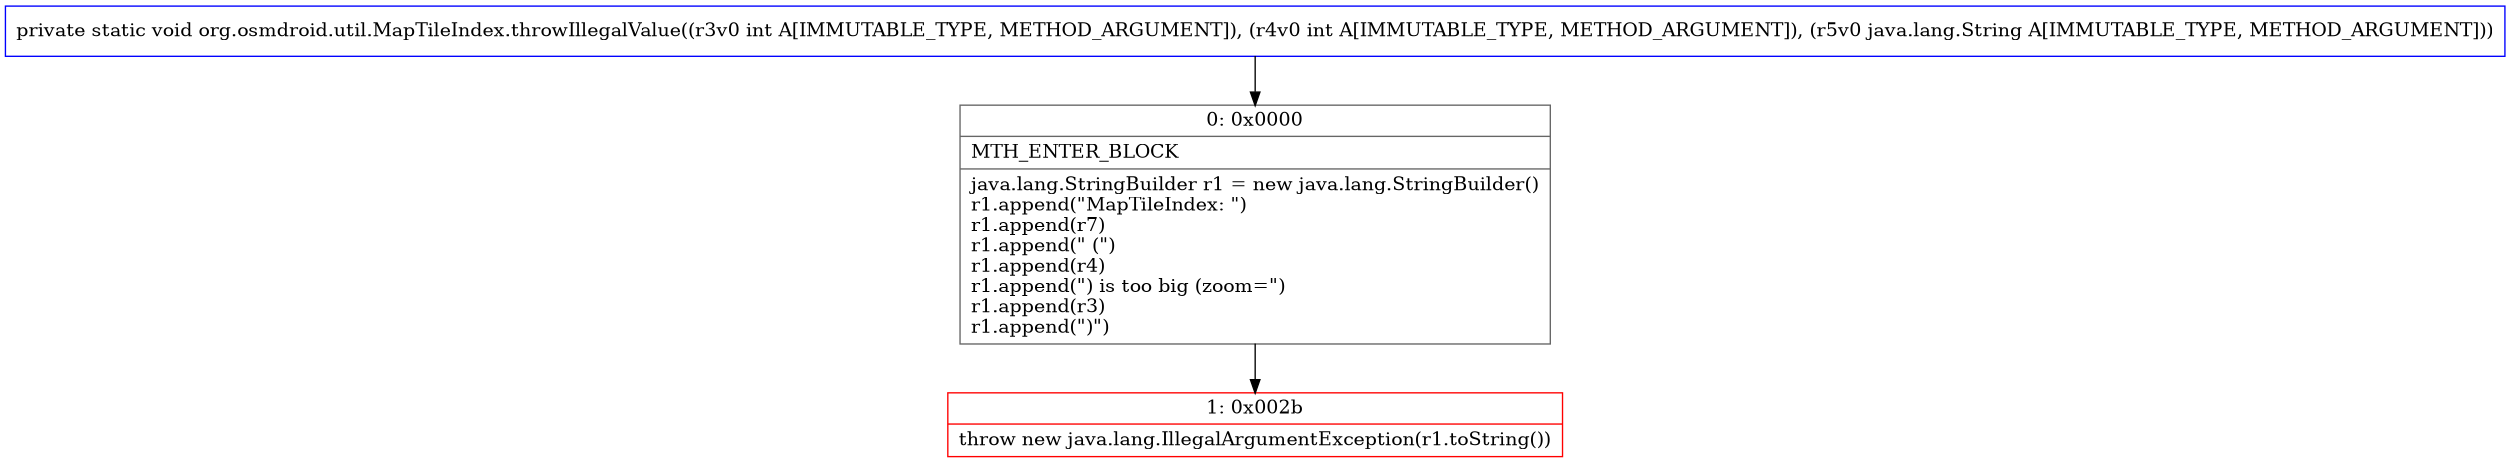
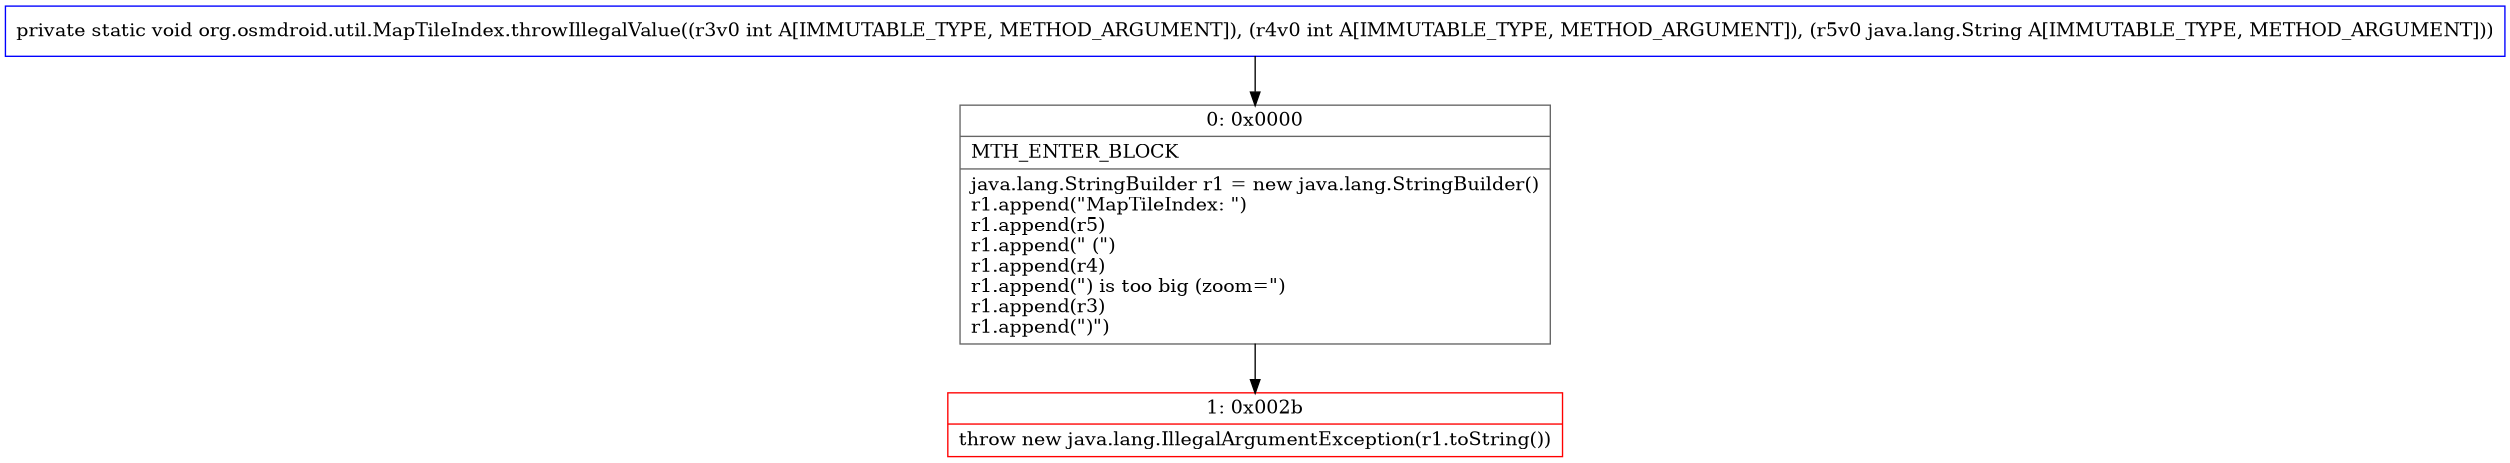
  digraph {
    node [shape=record]
    edge [style=solid]
-   n1 [label="{0\:\ 0x0000|MTH_ENTER_BLOCK\l|java.lang.StringBuilder r1 = new java.lang.StringBuilder()\lr1.append(\"MapTileIndex: \")\lr1.append(r7)\lr1.append(\" (\")\lr1.append(r4)\lr1.append(\") is too big (zoom=\")\lr1.append(r3)\lr1.append(\")\")\l}" color=gray40]
+   n1 [label="{0\:\ 0x0000|MTH_ENTER_BLOCK\l|java.lang.StringBuilder r1 = new java.lang.StringBuilder()\lr1.append(\"MapTileIndex: \")\lr1.append(r5)\lr1.append(\" (\")\lr1.append(r4)\lr1.append(\") is too big (zoom=\")\lr1.append(r3)\lr1.append(\")\")\l}" color=gray40]
    n2 [label="{1\:\ 0x002b|throw new java.lang.IllegalArgumentException(r1.toString())\l}" color=red]
    n3 [label="{private static void org.osmdroid.util.MapTileIndex.throwIllegalValue((r3v0 int A[IMMUTABLE_TYPE, METHOD_ARGUMENT]), (r4v0 int A[IMMUTABLE_TYPE, METHOD_ARGUMENT]), (r5v0 java.lang.String A[IMMUTABLE_TYPE, METHOD_ARGUMENT])) }" color=blue]
    n1 -> n2
    n3 -> n1
  }
